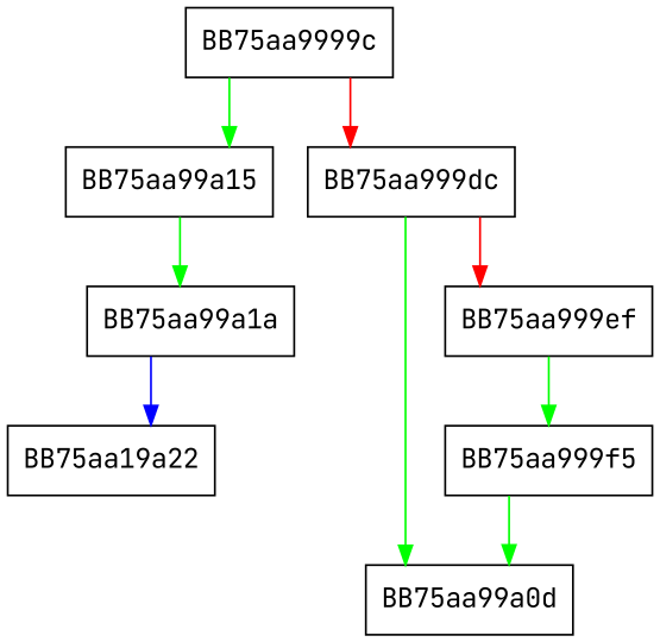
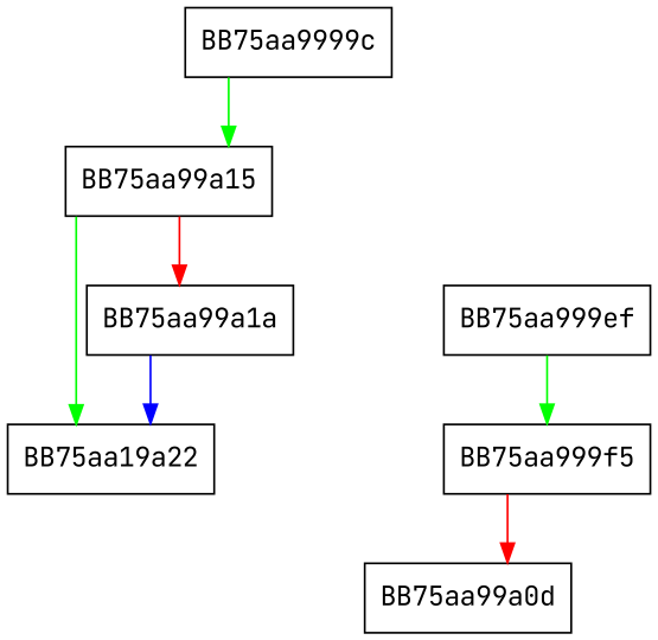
  digraph {
    fontname="JetBrains Mono"
    splines=ortho
    node [fontname="JetBrains Mono" shape=box]
    edge [color=green fontname="JetBrains Mono"]
    BB75aa9999c
    BB75aa99a15
-   BB75aa999dc
    n4 [label=BB75aa19a22]
    BB75aa99a1a
    BB75aa99a0d
    BB75aa999ef
    BB75aa999f5
    BB75aa9999c -> BB75aa99a15
-   BB75aa9999c -> BB75aa999dc [color=red]
-   BB75aa99a15 -> BB75aa99a1a
-   BB75aa999dc -> BB75aa99a0d
-   BB75aa999dc -> BB75aa999ef [color=red]
+   BB75aa99a15 -> n4
+   BB75aa99a15 -> BB75aa99a1a [color=red]
    BB75aa99a1a -> n4 [color=blue]
    BB75aa999ef -> BB75aa999f5
-   BB75aa999f5 -> BB75aa99a0d
+   BB75aa999f5 -> BB75aa99a0d [color=red]
  }
